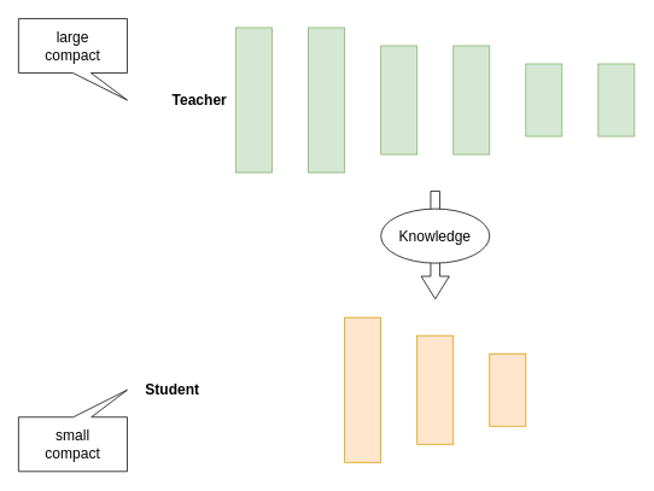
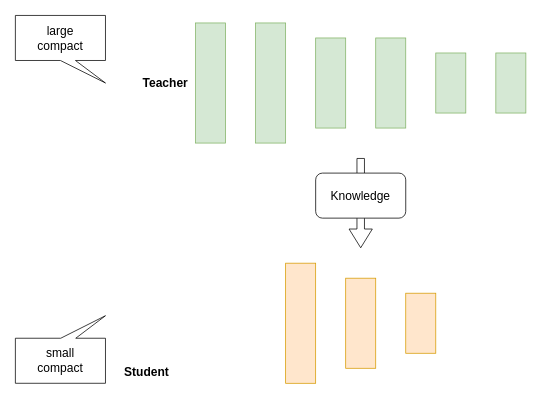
  <mxCell id="0" />
  <mxCell id="1" parent="0" />
  <mxCell id="2" value="" style="rounded=0;whiteSpace=wrap;html=1;fillColor=#d5e8d4;strokeColor=#82b366;" parent="1" vertex="1"><mxGeometry x="260" y="30" width="40" height="160" as="geometry" /></mxCell>
  <mxCell id="3" value="" style="rounded=0;whiteSpace=wrap;html=1;fillColor=#d5e8d4;strokeColor=#82b366;" parent="1" vertex="1"><mxGeometry x="340" y="30" width="40" height="160" as="geometry" /></mxCell>
  <mxCell id="4" value="" style="rounded=0;whiteSpace=wrap;html=1;fillColor=#d5e8d4;strokeColor=#82b366;" parent="1" vertex="1"><mxGeometry x="420" y="50" width="40" height="120" as="geometry" /></mxCell>
  <mxCell id="5" value="" style="rounded=0;whiteSpace=wrap;html=1;fillColor=#d5e8d4;strokeColor=#82b366;" parent="1" vertex="1"><mxGeometry x="500" y="50" width="40" height="120" as="geometry" /></mxCell>
  <mxCell id="6" value="" style="rounded=0;whiteSpace=wrap;html=1;fillColor=#d5e8d4;strokeColor=#82b366;" parent="1" vertex="1"><mxGeometry x="580" y="70" width="40" height="80" as="geometry" /></mxCell>
  <mxCell id="7" value="" style="rounded=0;whiteSpace=wrap;html=1;fillColor=#d5e8d4;strokeColor=#82b366;" parent="1" vertex="1"><mxGeometry x="660" y="70" width="40" height="80" as="geometry" /></mxCell>
  <mxCell id="8" value="" style="rounded=0;whiteSpace=wrap;html=1;fillColor=#ffe6cc;strokeColor=#d79b00;" parent="1" vertex="1"><mxGeometry x="380" y="350" width="40" height="160" as="geometry" /></mxCell>
  <mxCell id="9" value="" style="rounded=0;whiteSpace=wrap;html=1;fillColor=#ffe6cc;strokeColor=#d79b00;" parent="1" vertex="1"><mxGeometry x="460" y="370" width="40" height="120" as="geometry" /></mxCell>
  <mxCell id="10" value="" style="rounded=0;whiteSpace=wrap;html=1;fillColor=#ffe6cc;strokeColor=#d79b00;" parent="1" vertex="1"><mxGeometry x="540" y="390" width="40" height="80" as="geometry" /></mxCell>
  <mxCell id="11" value="Teacher" style="text;strokeColor=none;fillColor=none;html=1;align=center;verticalAlign=middle;whiteSpace=wrap;rounded=0;fontSize=16;fontStyle=1" parent="1" vertex="1"><mxGeometry x="190" y="95" width="60" height="30" as="geometry" /></mxCell>
- <mxCell id="12" value="Student" style="text;strokeColor=none;fillColor=none;html=1;align=center;verticalAlign=middle;whiteSpace=wrap;rounded=0;fontSize=16;fontStyle=1" parent="1" vertex="1"><mxGeometry x="160" y="415" width="60" height="30" as="geometry" /></mxCell>
+ <mxCell id="12" value="Student" style="text;strokeColor=none;fillColor=none;html=1;align=center;verticalAlign=middle;whiteSpace=wrap;rounded=0;fontSize=16;fontStyle=1" parent="1" vertex="1"><mxGeometry x="165" y="480" width="60" height="30" as="geometry" /></mxCell>
  <mxCell id="13" value="" style="shape=flexArrow;endArrow=classic;html=1;rounded=0;fontSize=12;startSize=8;endSize=8;curved=1;" parent="1" edge="1"><mxGeometry width="50" height="50" relative="1" as="geometry"><mxPoint x="480" y="210" as="sourcePoint" /><mxPoint x="480" y="330" as="targetPoint" /></mxGeometry></mxCell>
- <mxCell id="14" value="Knowledge" style="ellipse;whiteSpace=wrap;html=1;fontSize=16;" parent="1" vertex="1"><mxGeometry x="420" y="230" width="120" height="60" as="geometry" /></mxCell>
+ <mxCell id="14" value="Knowledge" style="rounded=1;whiteSpace=wrap;html=1;fontSize=16;" parent="1" vertex="1"><mxGeometry x="420" y="230" width="120" height="60" as="geometry" /></mxCell>
  <mxCell id="15" value="large&lt;div&gt;compact&lt;/div&gt;" style="shape=callout;whiteSpace=wrap;html=1;perimeter=calloutPerimeter;position2=1;fontSize=16;" parent="1" vertex="1"><mxGeometry x="20" y="20" width="120" height="90" as="geometry" /></mxCell>
- <mxCell id="16" value="small&lt;div&gt;compact&lt;/div&gt;" style="shape=callout;whiteSpace=wrap;html=1;perimeter=calloutPerimeter;position2=0;fontSize=16;direction=west;size=30;position=0.33;" parent="1" vertex="1"><mxGeometry x="20" y="430" width="120" height="90" as="geometry" /></mxCell>
+ <mxCell id="16" value="small&lt;div&gt;compact&lt;/div&gt;" style="shape=callout;whiteSpace=wrap;html=1;perimeter=calloutPerimeter;position2=0;fontSize=16;direction=west;size=30;position=0.33;" parent="1" vertex="1"><mxGeometry x="20" y="420" width="120" height="90" as="geometry" /></mxCell>
